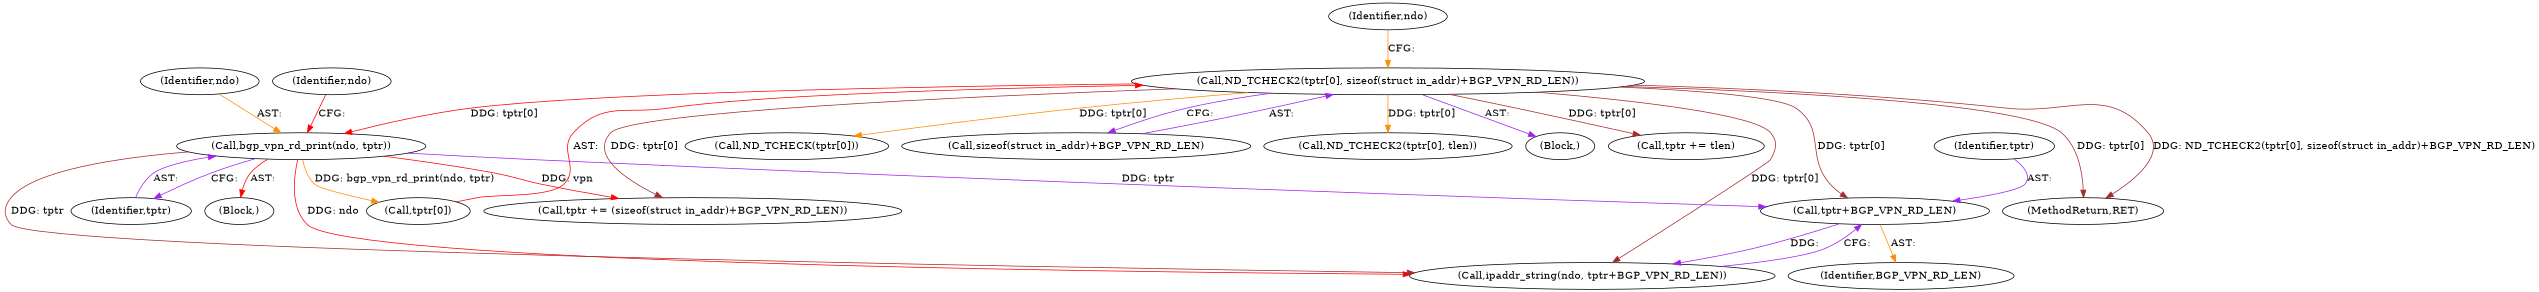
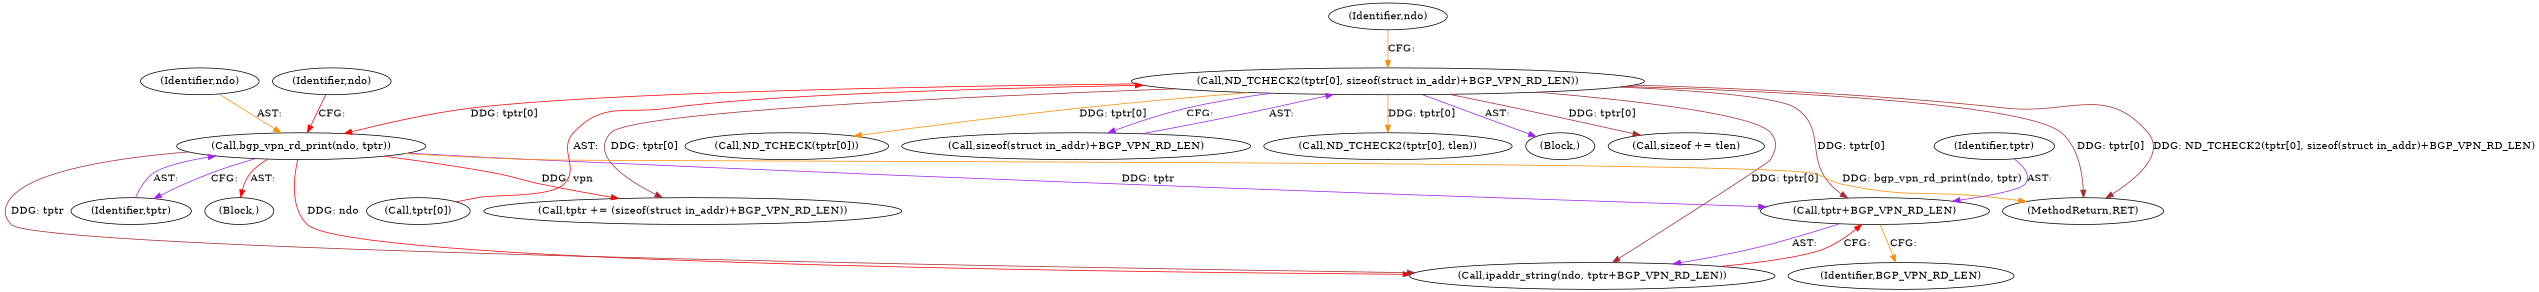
  digraph {
    edge [color=purple]
    n1 [label="(Call,tptr+BGP_VPN_RD_LEN)"]
    n2 [label="(Call,ipaddr_string(ndo, tptr+BGP_VPN_RD_LEN))"]
    n3 [label="(Identifier,BGP_VPN_RD_LEN)"]
    n4 [label="(Call,ND_TCHECK2(tptr[0], sizeof(struct in_addr)+BGP_VPN_RD_LEN))"]
    n5 [label="(Call,bgp_vpn_rd_print(ndo, tptr))"]
    n6 [label="(Call,tptr += (sizeof(struct in_addr)+BGP_VPN_RD_LEN))"]
    n7 [label="(Call,ND_TCHECK(tptr[0]))"]
    n8 [label="(Call,sizeof(struct in_addr)+BGP_VPN_RD_LEN)"]
    n9 [label="(Call,ND_TCHECK2(tptr[0], tlen))"]
    n10 [label="(Block,)"]
-   n11 [label="(Call,tptr += tlen)"]
+   n11 [label="(Call,sizeof += tlen)"]
    n12 [label="(MethodReturn,RET)"]
    n13 [label="(Identifier,tptr)"]
    n14 [label="(Block,)"]
    n15 [label="(Identifier,tptr)"]
    n16 [label="(Identifier,ndo)"]
    n17 [label="(Identifier,ndo)"]
    n18 [label="(Identifier,ndo)"]
    n19 [label="(Call,tptr[0])"]
-   n1 -> n2 [label="DDG: "]
-   n1 -> n3 [color=darkorange label="AST: "]
-   n2 -> n1 [label="CFG: "]
+   n1 -> n2 [label="AST: "]
+   n1 -> n3 [color=darkorange label="CFG: "]
+   n2 -> n1 [color=red label="CFG: "]
    n4 -> n1 [color=brown label="DDG: tptr[0]"]
    n4 -> n2 [color=brown label="DDG: tptr[0]"]
    n4 -> n5 [color=red label="DDG: tptr[0]"]
    n4 -> n6 [color=brown label="DDG: tptr[0]"]
    n4 -> n7 [color=darkorange label="DDG: tptr[0]"]
    n4 -> n8 [label="CFG: "]
    n4 -> n9 [color=darkorange label="DDG: tptr[0]"]
    n4 -> n10 [label="AST: "]
    n4 -> n11 [color=brown label="DDG: tptr[0]"]
    n4 -> n12 [color=brown label="DDG: tptr[0]"]
    n4 -> n12 [color=brown label="DDG: ND_TCHECK2(tptr[0], sizeof(struct in_addr)+BGP_VPN_RD_LEN)"]
    n5 -> n1 [label="DDG: tptr"]
    n5 -> n2 [color=red label="DDG: ndo"]
    n5 -> n2 [color=brown label="DDG: tptr"]
    n5 -> n6 [color=red label="DDG: vpn"]
-   n5 -> n19 [color=darkorange label="DDG: bgp_vpn_rd_print(ndo, tptr)"]
+   n5 -> n12 [color=darkorange label="DDG: bgp_vpn_rd_print(ndo, tptr)"]
    n5 -> n13 [label="CFG: "]
    n5 -> n14 [color=red label="AST: "]
    n8 -> n4 [label="AST: "]
    n13 -> n5 [label="AST: "]
    n15 -> n1 [label="AST: "]
    n16 -> n4 [color=darkorange label="CFG: "]
    n17 -> n5 [color=darkorange label="AST: "]
    n18 -> n5 [color=red label="CFG: "]
    n19 -> n4 [color=red label="AST: "]
  }
